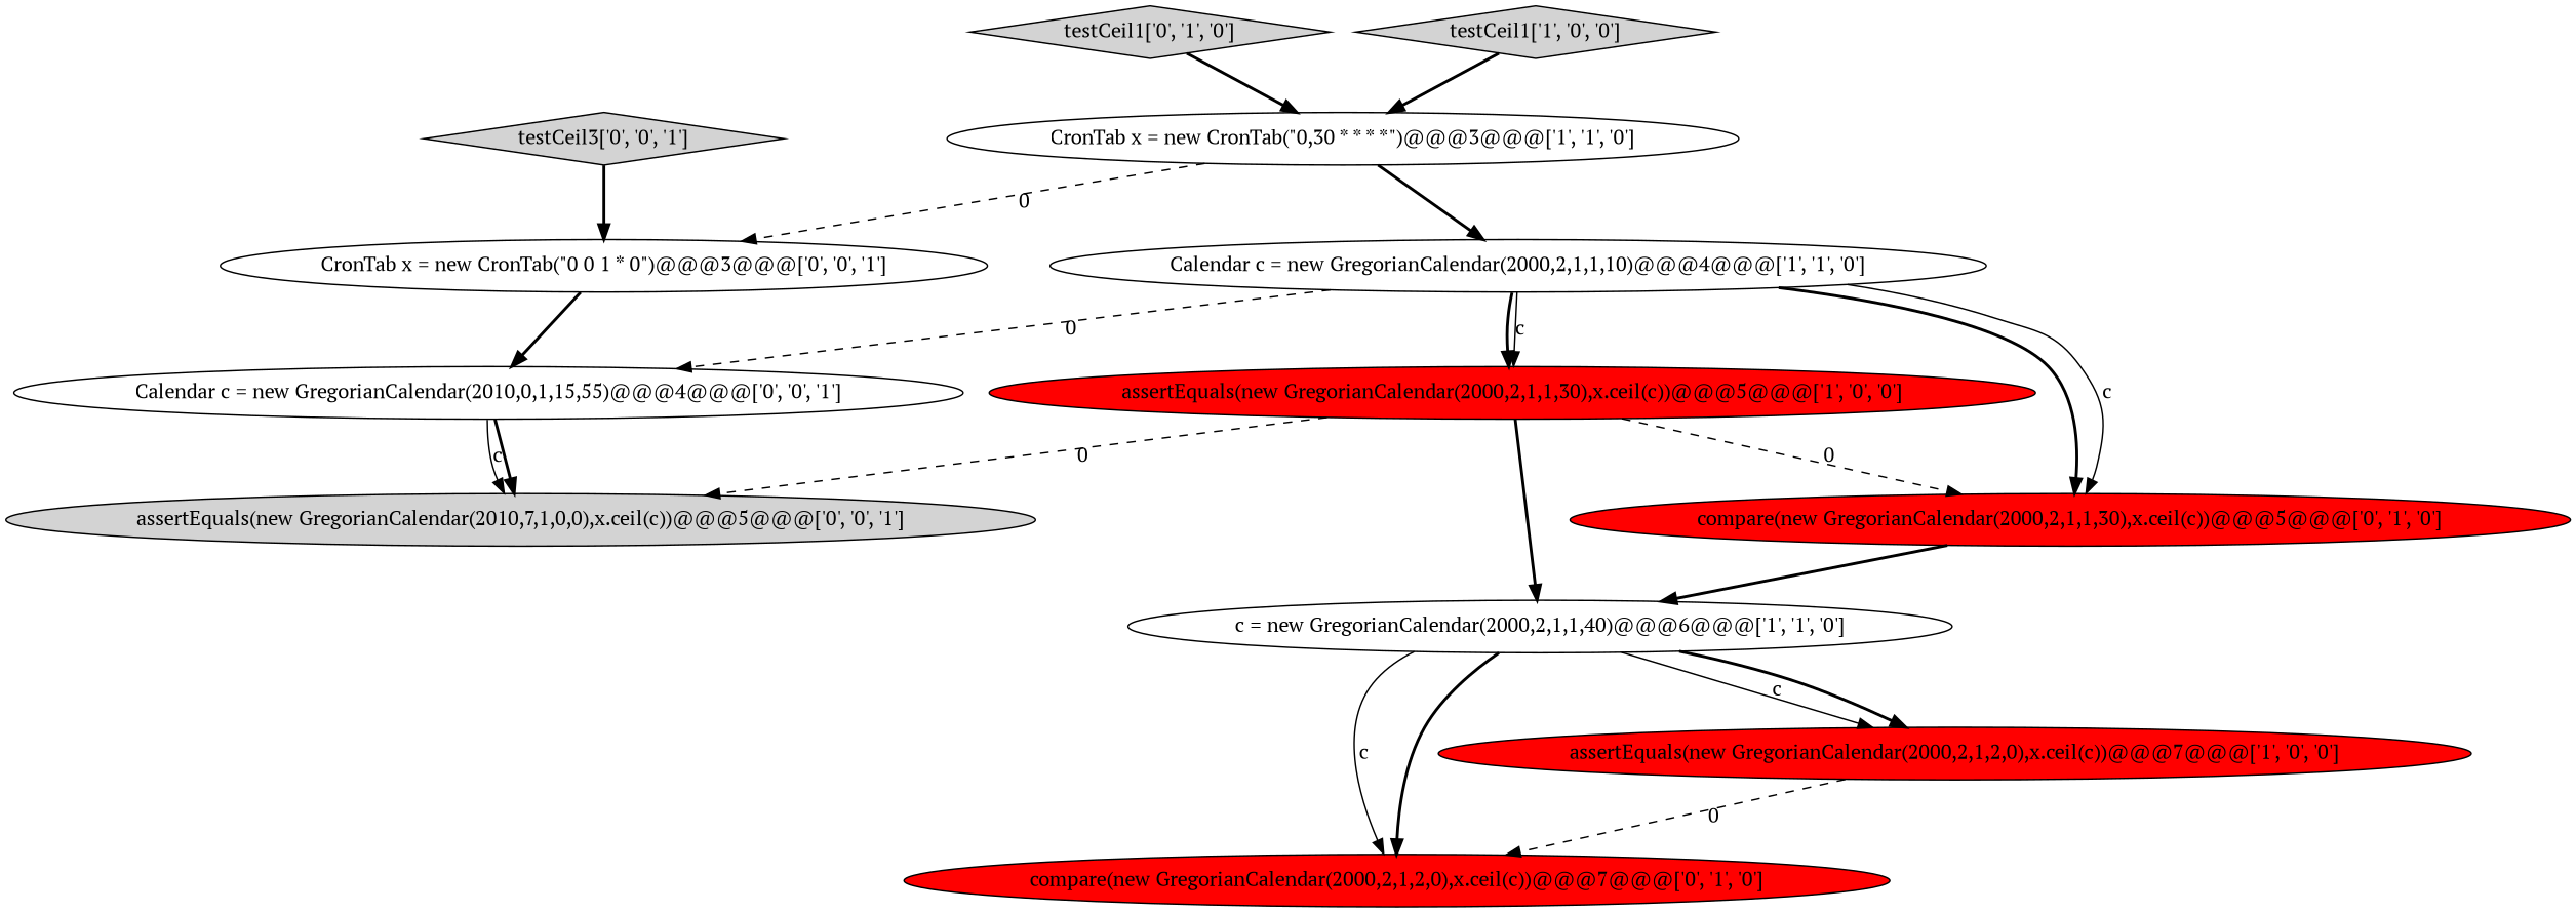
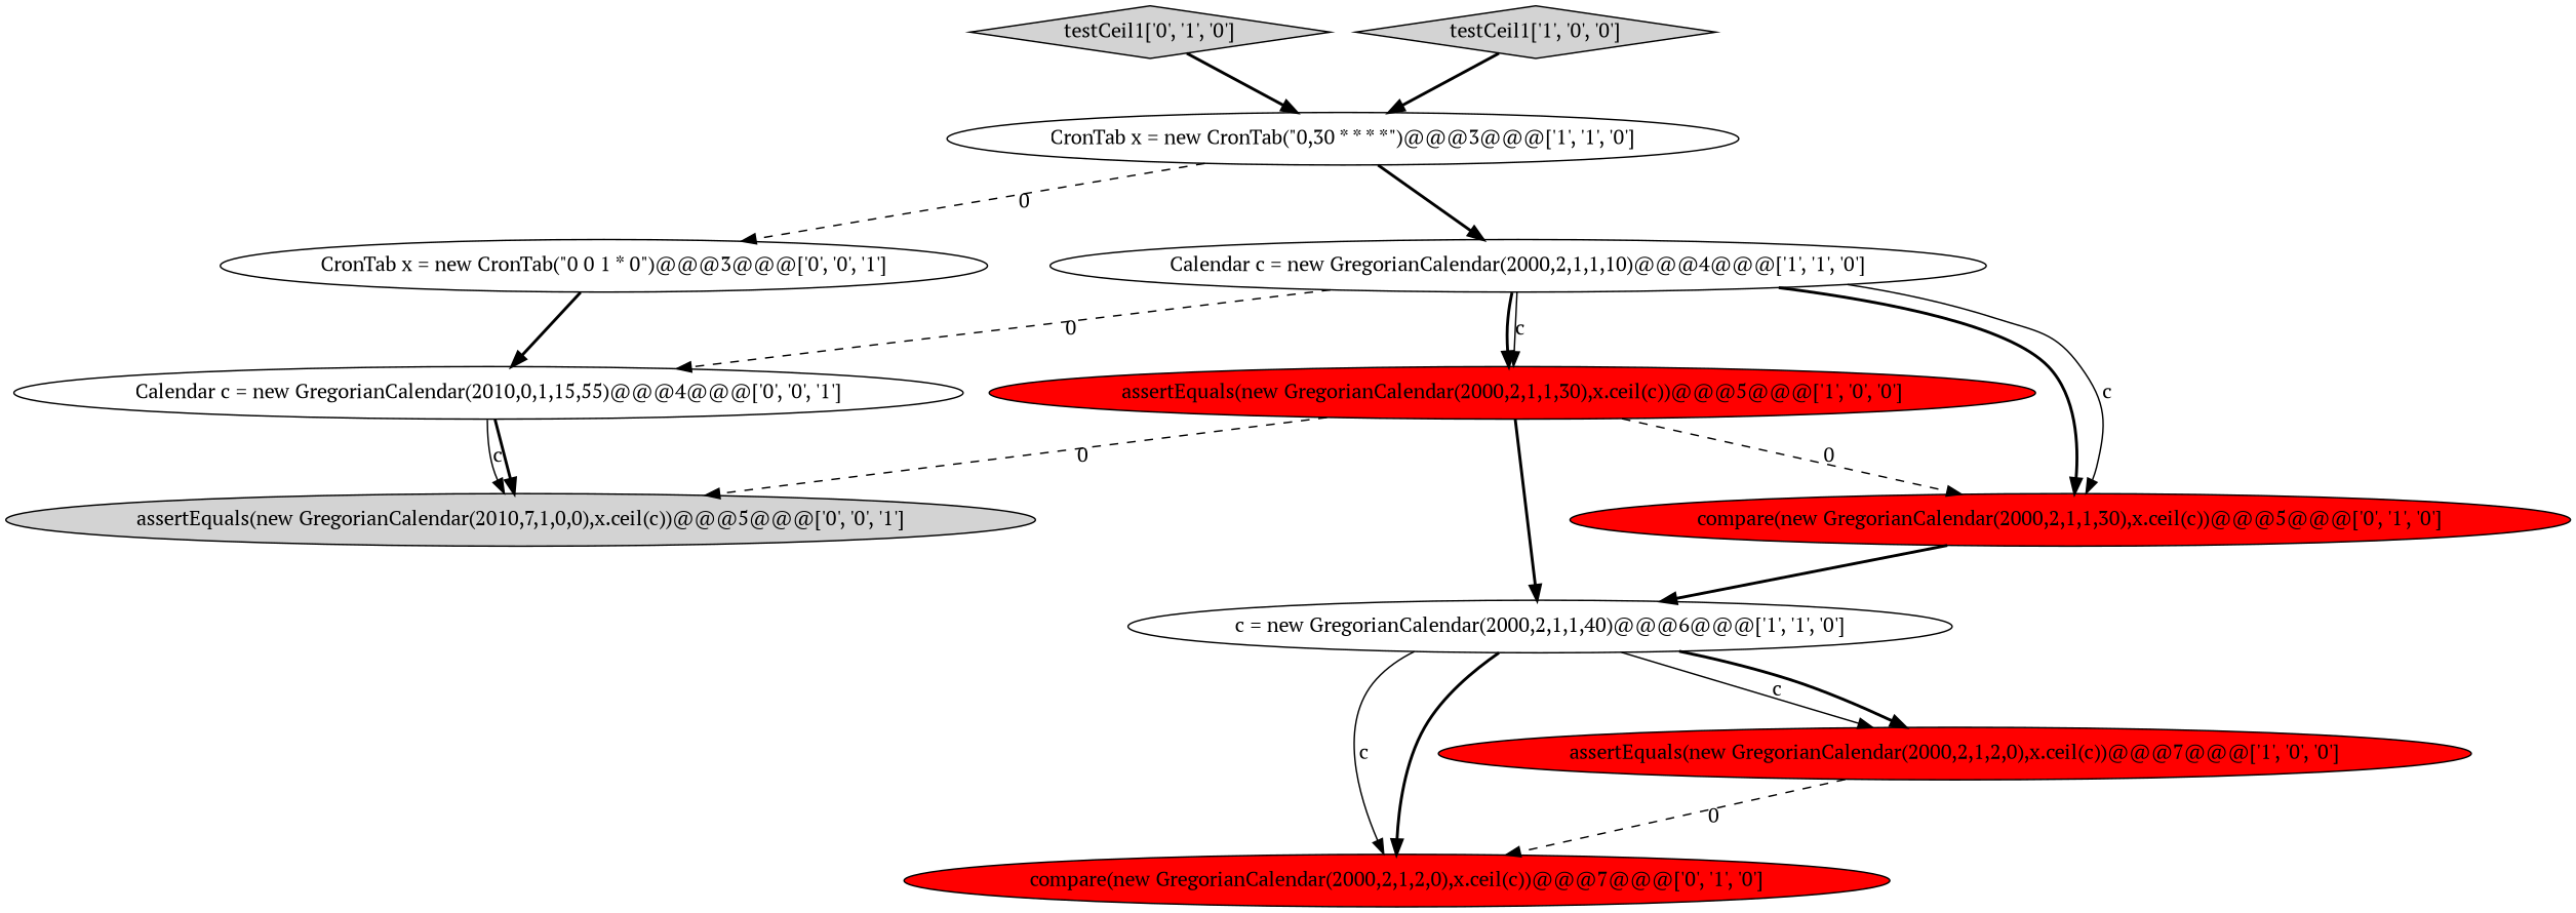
  digraph {
    fontname="PT Serif"
    node [fillcolor=white shape=ellipse style=filled fontname="PT Serif"]
    edge [style=bold fontname="PT Serif"]
    n1 [fillcolor=red label="assertEquals(new GregorianCalendar(2000,2,1,1,30),x.ceil(c))@@@5@@@['1', '0', '0']"]
    n2 [label="c = new GregorianCalendar(2000,2,1,1,40)@@@6@@@['1', '1', '0']"]
    n3 [fillcolor=red label="compare(new GregorianCalendar(2000,2,1,1,30),x.ceil(c))@@@5@@@['0', '1', '0']"]
    n4 [fillcolor=lightgray label="assertEquals(new GregorianCalendar(2010,7,1,0,0),x.ceil(c))@@@5@@@['0', '0', '1']"]
    n5 [fillcolor=red label="compare(new GregorianCalendar(2000,2,1,2,0),x.ceil(c))@@@7@@@['0', '1', '0']"]
    n6 [label="CronTab x = new CronTab(\"0 0 1 * 0\")@@@3@@@['0', '0', '1']"]
    n7 [label="Calendar c = new GregorianCalendar(2010,0,1,15,55)@@@4@@@['0', '0', '1']"]
-   n8 [fillcolor=lightgray label="testCeil3['0', '0', '1']" shape=diamond]
    n9 [fillcolor=red label="assertEquals(new GregorianCalendar(2000,2,1,2,0),x.ceil(c))@@@7@@@['1', '0', '0']"]
    n10 [label="Calendar c = new GregorianCalendar(2000,2,1,1,10)@@@4@@@['1', '1', '0']"]
    n11 [fillcolor=lightgray label="testCeil1['0', '1', '0']" shape=diamond]
    n12 [label="CronTab x = new CronTab(\"0,30 * * * *\")@@@3@@@['1', '1', '0']"]
    n13 [fillcolor=lightgray label="testCeil1['1', '0', '0']" shape=diamond]
    n1 -> n2
    n1 -> n3 [label=0 style=dashed]
    n1 -> n4 [label=0 style=dashed]
    n2 -> n5 [label=c style=solid]
    n2 -> n5
    n2 -> n9 [label=c style=solid]
    n2 -> n9
    n3 -> n2
    n6 -> n7
    n7 -> n4 [label=c style=solid]
    n7 -> n4
-   n8 -> n6
    n9 -> n5 [label=0 style=dashed]
    n10 -> n1
    n10 -> n1 [label=c style=solid]
    n10 -> n3
    n10 -> n3 [label=c style=solid]
    n10 -> n7 [label=0 style=dashed]
    n11 -> n12
    n12 -> n6 [label=0 style=dashed]
    n12 -> n10
    n13 -> n12
  }
